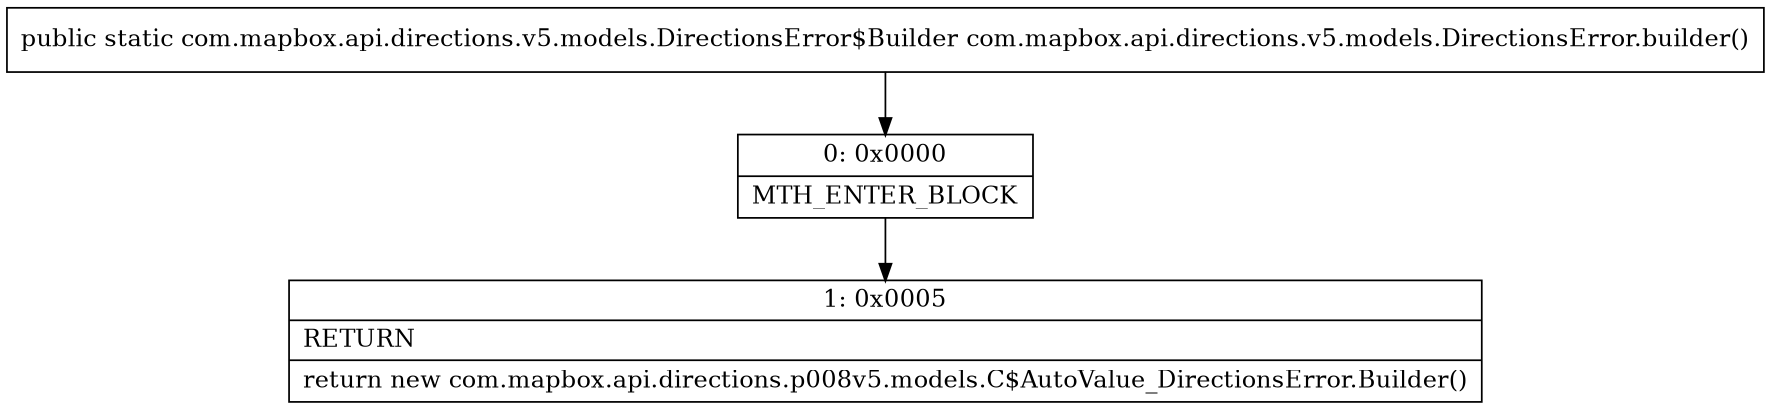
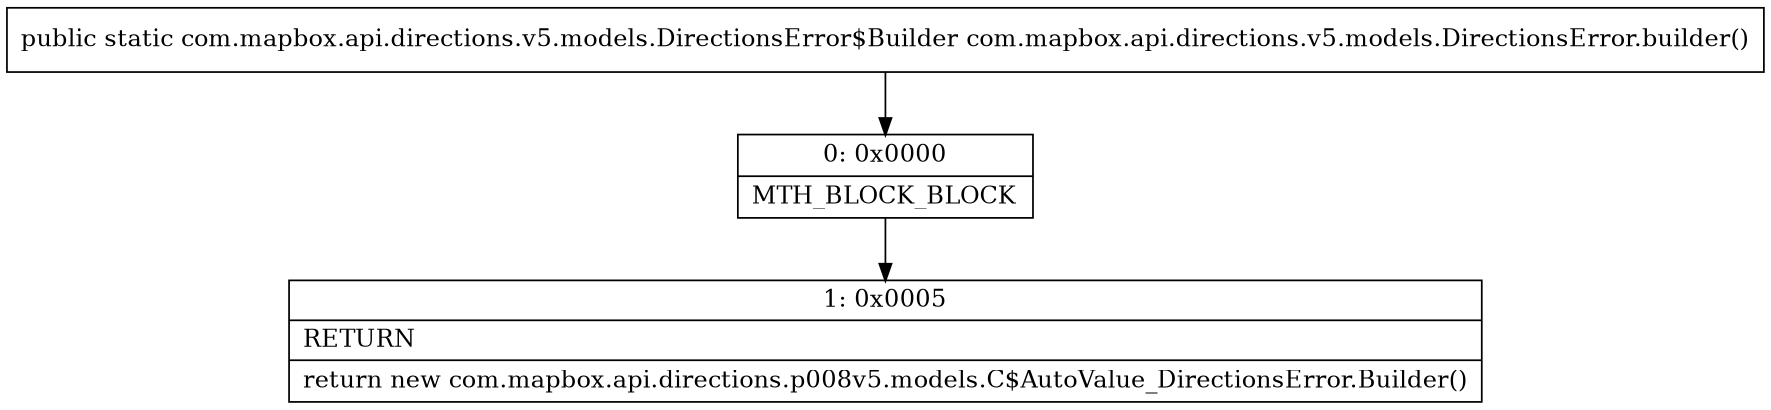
  digraph {
    node [shape=record]
-   n1 [label="{0\:\ 0x0000|MTH_ENTER_BLOCK\l}"]
+   n1 [label="{0\:\ 0x0000|MTH_BLOCK_BLOCK\l}"]
    n2 [label="{1\:\ 0x0005|RETURN\l|return new com.mapbox.api.directions.p008v5.models.C$AutoValue_DirectionsError.Builder()\l}"]
    n3 [label="{public static com.mapbox.api.directions.v5.models.DirectionsError$Builder com.mapbox.api.directions.v5.models.DirectionsError.builder() }"]
    n1 -> n2
    n3 -> n1
  }
